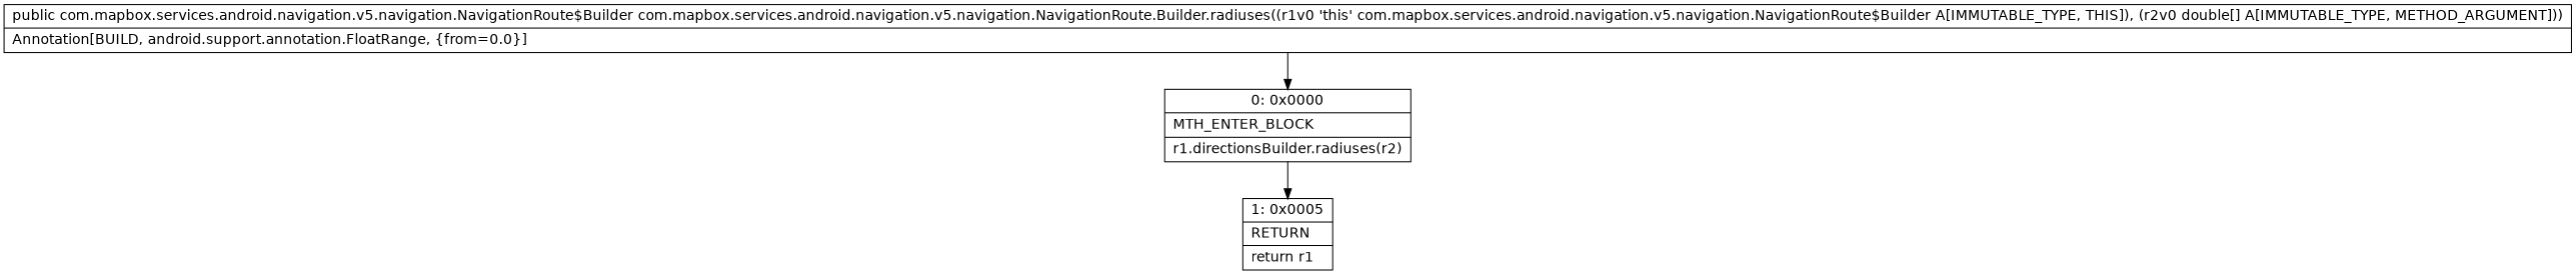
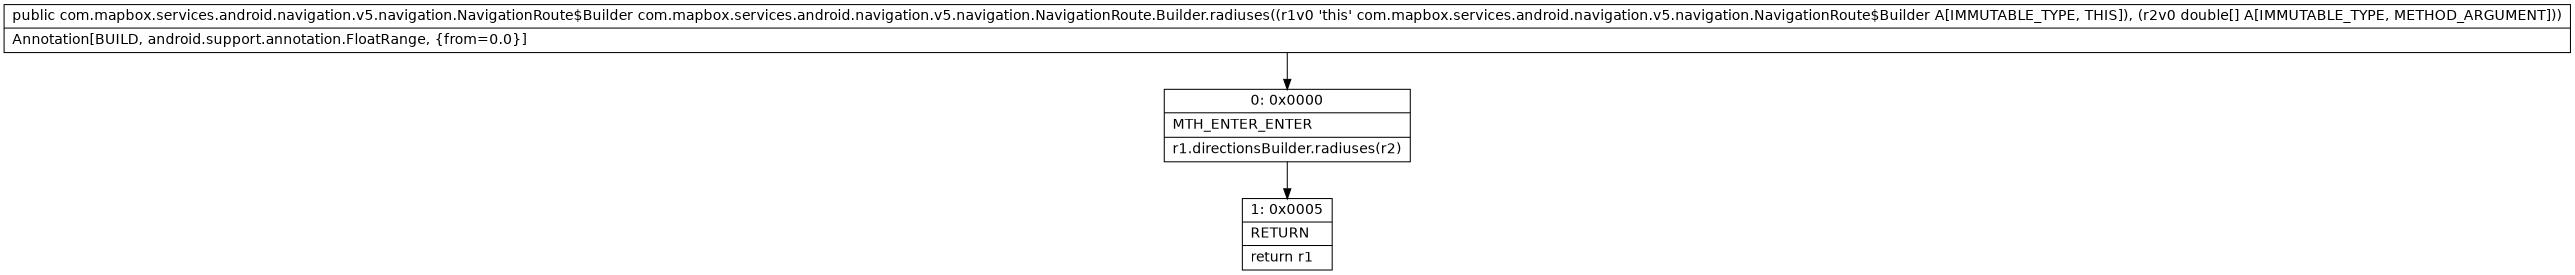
  digraph {
    fontname="DejaVu Sans"
    node [shape=record fontname="DejaVu Sans"]
    edge [fontname="DejaVu Sans"]
-   n1 [label="{0\:\ 0x0000|MTH_ENTER_BLOCK\l|r1.directionsBuilder.radiuses(r2)\l}"]
+   n1 [label="{0\:\ 0x0000|MTH_ENTER_ENTER\l|r1.directionsBuilder.radiuses(r2)\l}"]
    n2 [label="{1\:\ 0x0005|RETURN\l|return r1\l}"]
    n3 [label="{public com.mapbox.services.android.navigation.v5.navigation.NavigationRoute$Builder com.mapbox.services.android.navigation.v5.navigation.NavigationRoute.Builder.radiuses((r1v0 'this' com.mapbox.services.android.navigation.v5.navigation.NavigationRoute$Builder A[IMMUTABLE_TYPE, THIS]), (r2v0 double[] A[IMMUTABLE_TYPE, METHOD_ARGUMENT]))  | Annotation[BUILD, android.support.annotation.FloatRange, \{from=0.0\}]\l}"]
    n1 -> n2
    n3 -> n1
  }
